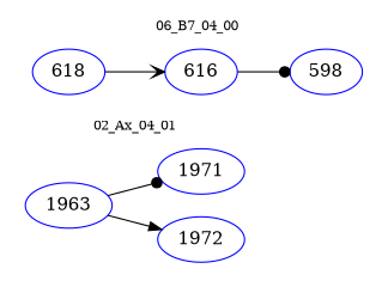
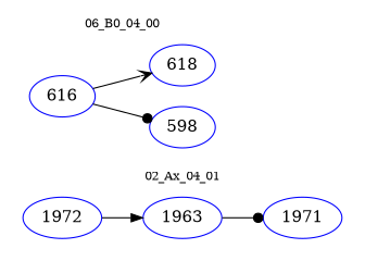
  digraph {
    rankdir=LR
    node [color=blue]
    edge [arrowhead=dot color=black]
    n1 [label=1963]
    n2 [label=1972]
    n3 [label=1971]
    n4 [label=616]
    n5 [label=598]
    n6 [label=618]
    subgraph cluster_1 {
      color=white
      fontsize=10
      label="02_Ax_04_01"
      n1
      n2
      n3
    }
    subgraph cluster_2 {
      color=white
      fontsize=10
-     label="06_B7_04_00"
+     label="06_B0_04_00"
      n4
      n5
      n6
    }
-   n1 -> n2 [arrowhead=normal]
+   n2 -> n1 [arrowhead=normal]
    n1 -> n3
    n4 -> n5
-   n6 -> n4 [arrowhead=vee]
+   n4 -> n6 [arrowhead=vee]
  }
